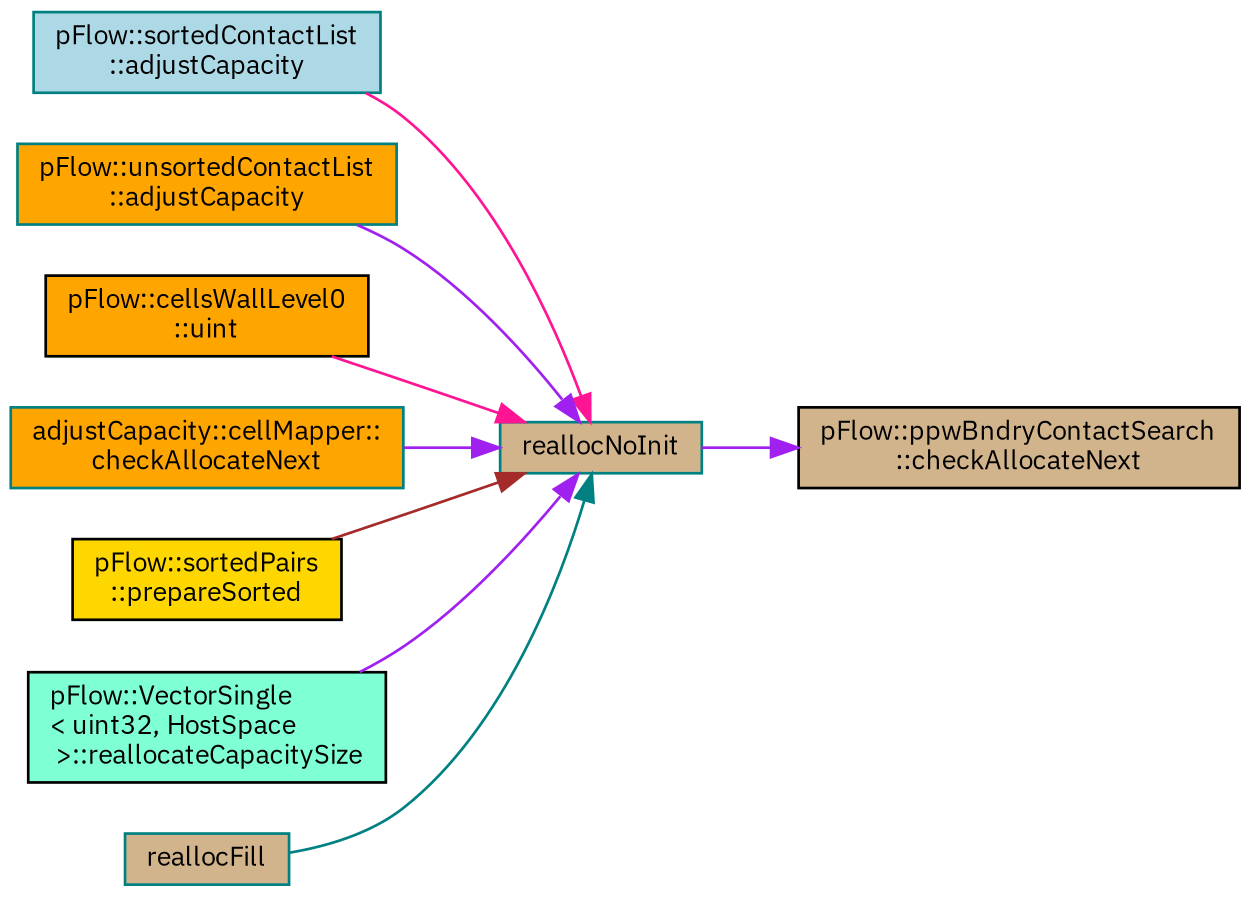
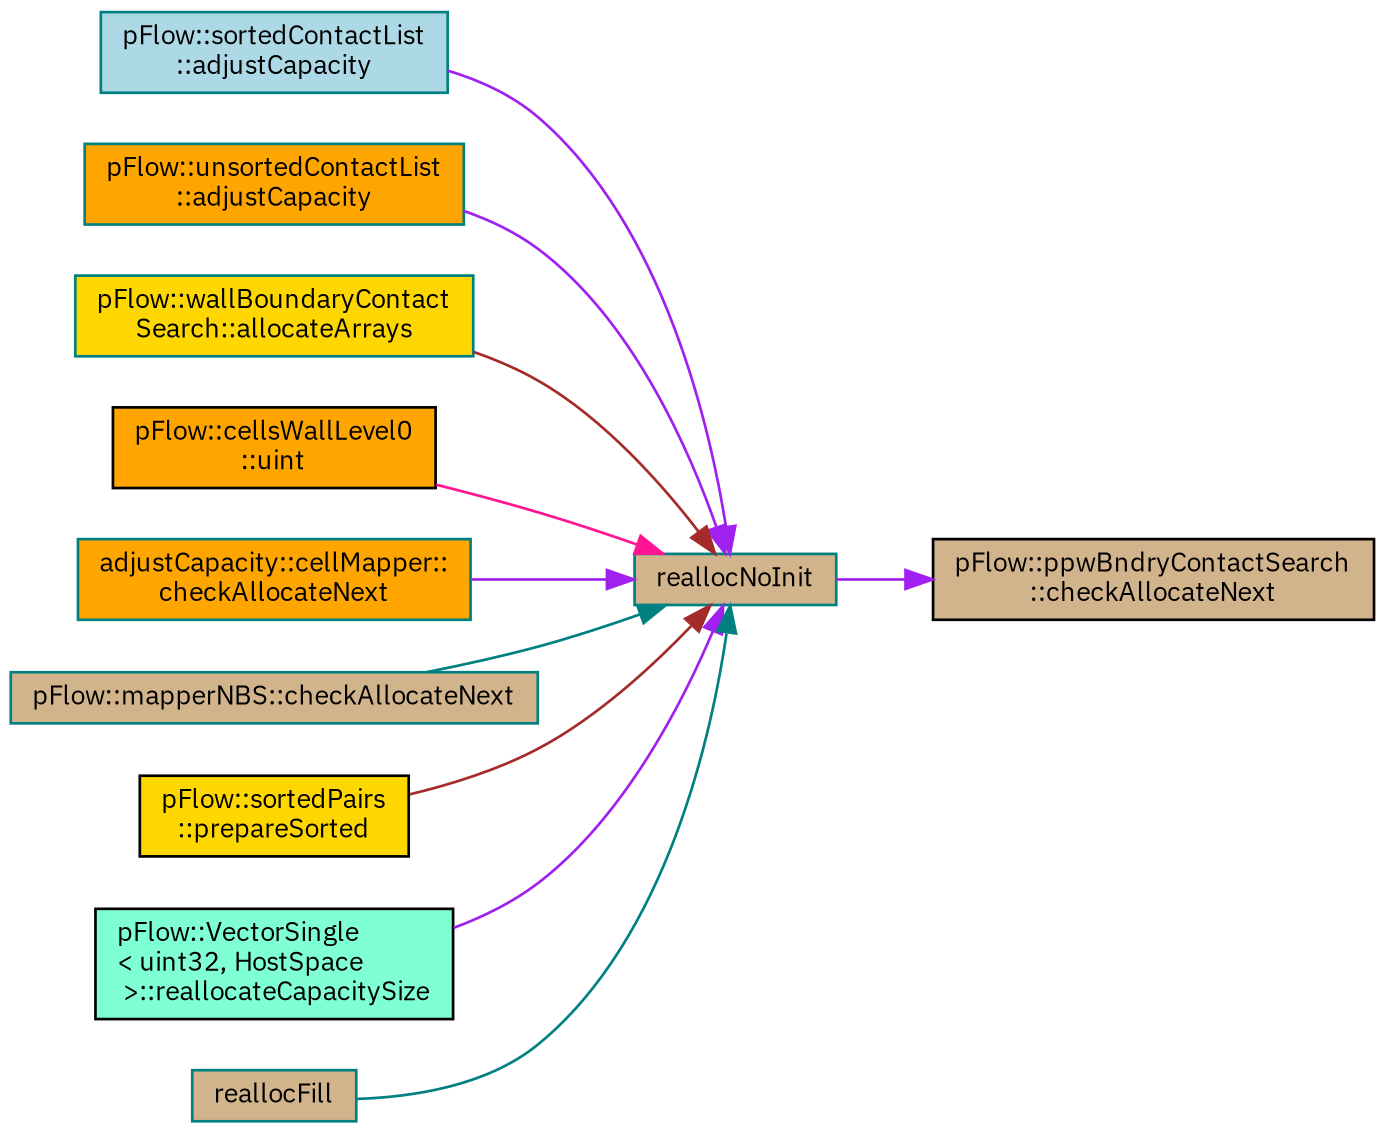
  digraph {
    fontname="IBM Plex Sans"
    rankdir=RL
    node [color=teal fillcolor=tan fontname="IBM Plex Sans" fontsize=10 shape=record style=filled]
    edge [color=purple dir=back fontname="IBM Plex Sans" fontsize=10 labelfontname=Helvetica labelfontsize=10 style=solid]
    n1 [fontcolor=black height=0.2 label=reallocNoInit width=0.4]
    n2 [fillcolor=lightblue height=0.2 label="pFlow::sortedContactList\l::adjustCapacity" width=0.4]
    n3 [fillcolor=orange height=0.2 label="pFlow::unsortedContactList\l::adjustCapacity" width=0.4]
+   n4 [fillcolor=gold height=0.2 label="pFlow::wallBoundaryContact\lSearch::allocateArrays" width=0.4]
    n5 [color=black fillcolor=orange height=0.2 label="pFlow::cellsWallLevel0\l::uint" width=0.4]
    n6 [fillcolor=orange height=0.2 label="adjustCapacity::cellMapper::\lcheckAllocateNext" width=0.4]
+   n7 [height=0.2 label="pFlow::mapperNBS::checkAllocateNext" width=0.4]
    n8 [color=black fillcolor=gold height=0.2 label="pFlow::sortedPairs\l::prepareSorted" width=0.4]
    n9 [color=black fillcolor=aquamarine height=0.2 label="pFlow::VectorSingle\l\< uint32, HostSpace\l \>::reallocateCapacitySize" width=0.4]
    n10 [height=0.2 label=reallocFill width=0.4]
    n11 [color=black height=0.2 label="pFlow::ppwBndryContactSearch\l::checkAllocateNext" width=0.4]
-   n1 -> n2 [color=deeppink]
+   n1 -> n2
    n1 -> n3
+   n1 -> n4 [color=brown]
    n1 -> n5 [color=deeppink]
    n1 -> n6
+   n1 -> n7 [color=teal]
    n1 -> n8 [color=brown]
    n1 -> n9
    n1 -> n10 [color=teal]
    n11 -> n1
  }
